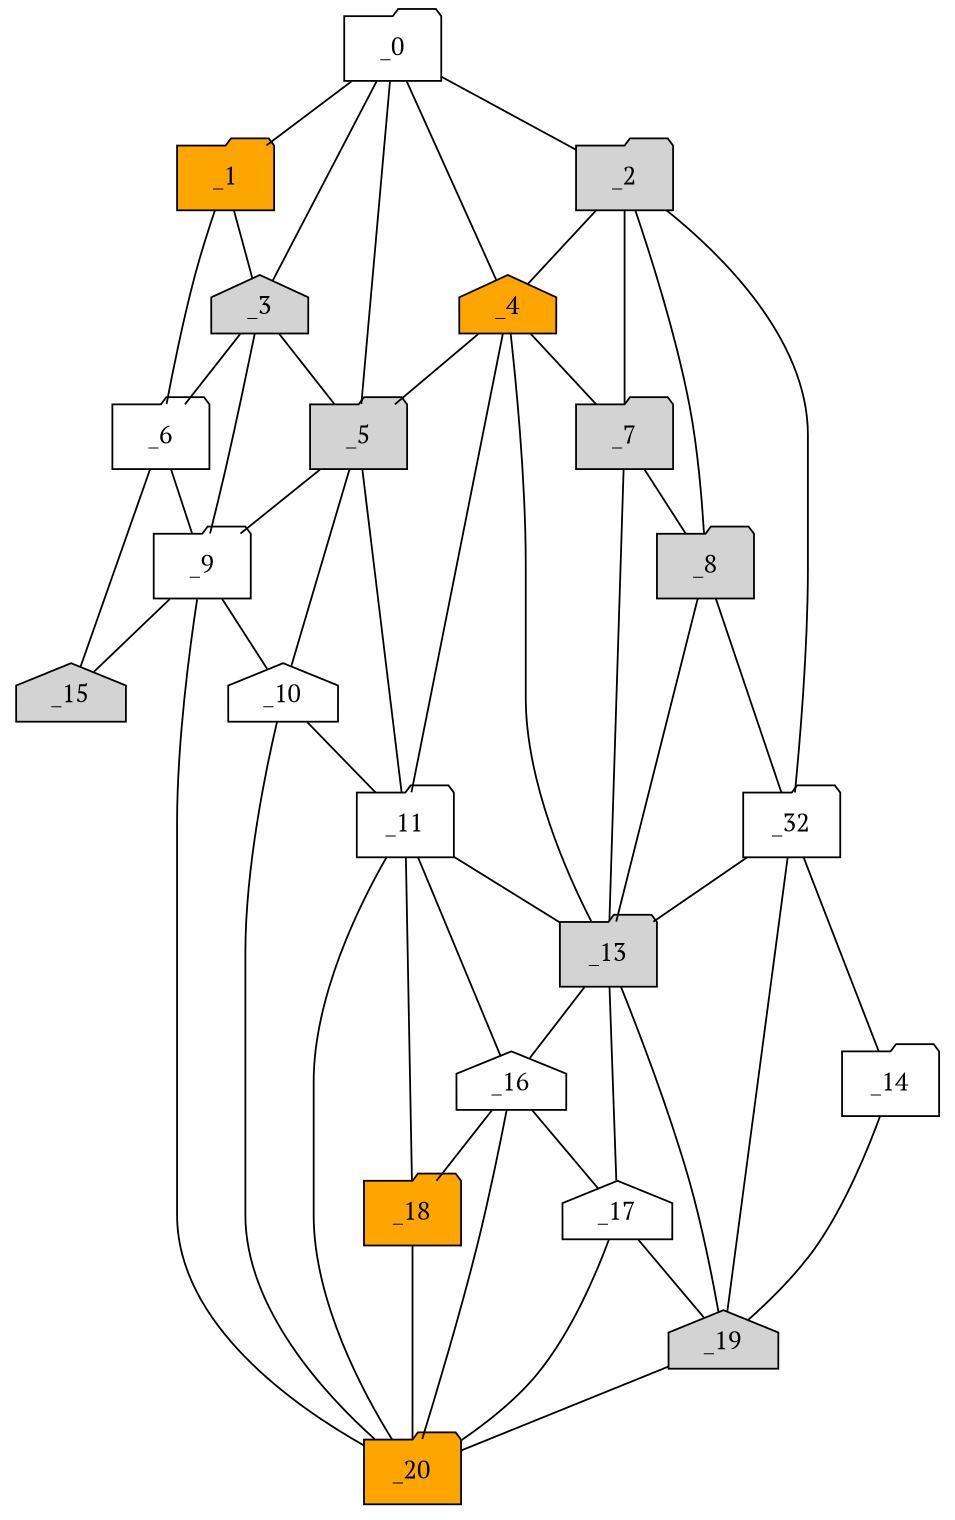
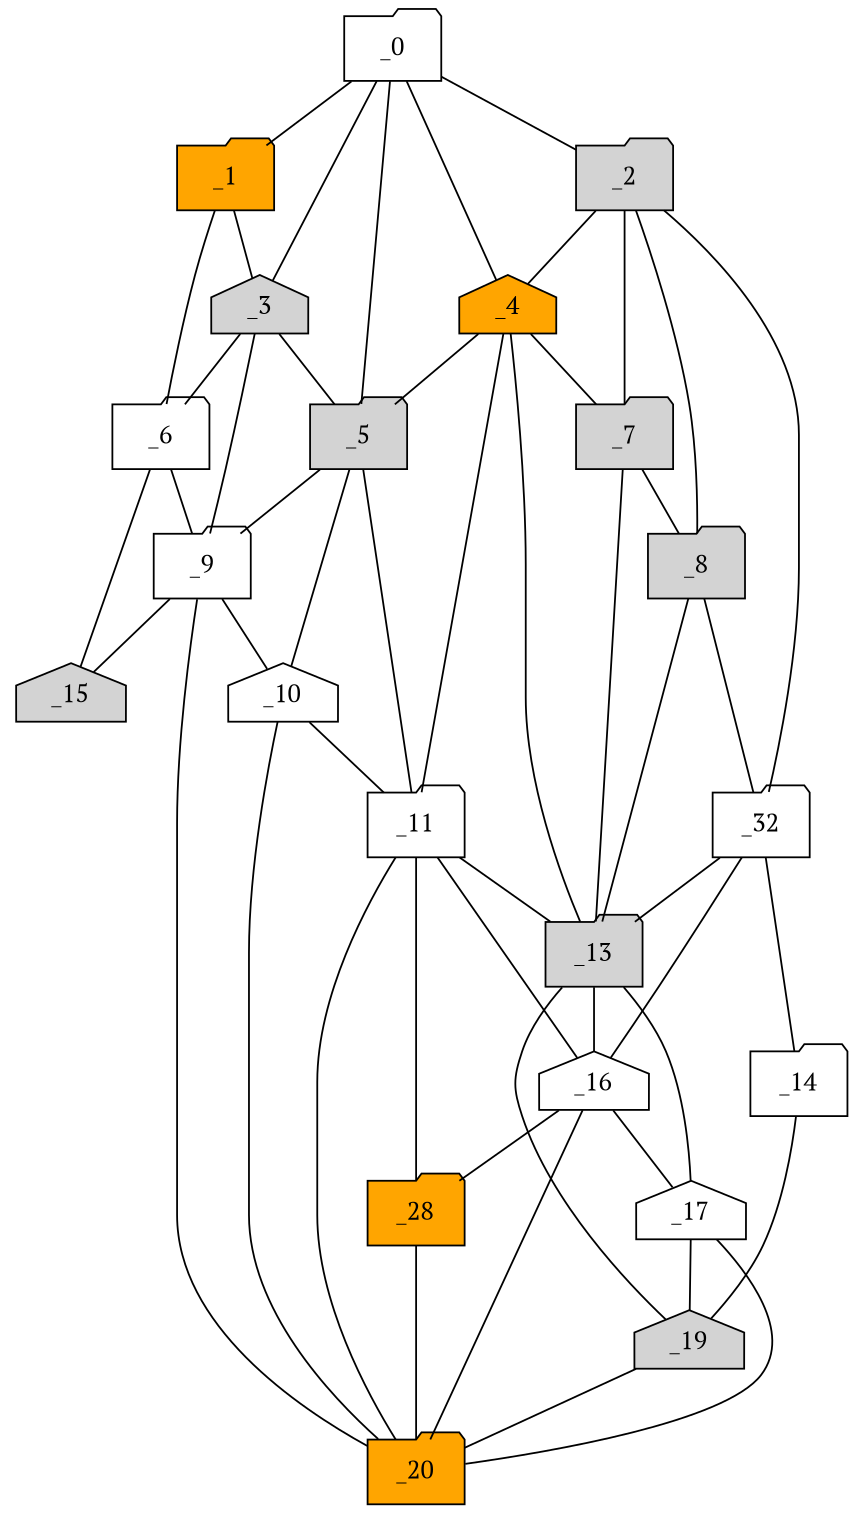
  graph {
    fontname="PT Serif"
    node [fillcolor=white fontname="PT Serif" shape=folder style=filled x=40 y=42]
    edge [fontname="PT Serif" valence=2]
    _0 [x=36 y=38]
    _1 [fillcolor=orange y=3]
    _2 [fillcolor=lightgrey y=117]
    _3 [fillcolor=lightgrey shape=house x=49 y=27]
    _4 [fillcolor=orange shape=house x=49 y=87]
    _5 [fillcolor=lightgrey x=50]
    _6 [x=52 y=4]
    _7 [fillcolor=lightgrey x=52 y=92]
    _8 [fillcolor=lightgrey x=56 y=119]
    n10 [label=_32 x=68 y=124]
    _9 [x=64 y=31]
    _11 [x=65 y=54]
    _13 [fillcolor=lightgrey x=74 y=91]
    _10 [shape=house x=65]
    _15 [fillcolor=lightgrey shape=house x=83 y=10]
    _14 [x=80 y=123]
    _19 [fillcolor=lightgrey shape=house x=86 y=102]
    _20 [fillcolor=orange x=92 y=49]
    _16 [shape=house x=85 y=79]
-   _18 [fillcolor=orange x=86 y=66]
+   _18 [fillcolor=orange x=86 y=66 label=_28]
    _17 [shape=house x=85 y=91]
    _0 -- _1 [valence=1]
    _0 -- _2 [valence=1]
    _0 -- _3
    _0 -- _4
    _0 -- _5
    _1 -- _3 [valence=1]
    _1 -- _6 [valence=1]
    _2 -- _4
    _2 -- _7
    _2 -- _8 [valence=1]
    _2 -- n10 [valence=1]
    _3 -- _5 [valence=1]
    _3 -- _6 [valence=1]
    _3 -- _9
    _4 -- _5 [valence=1]
    _4 -- _7 [valence=1]
    _4 -- _11
    _4 -- _13
    _5 -- _9
    _5 -- _11
    _5 -- _10
    _6 -- _9
    _6 -- _15 [valence=1]
    _7 -- _8 [valence=1]
    _7 -- _13
    _8 -- n10
    _8 -- _13
    n10 -- _13
    n10 -- _14 [valence=1]
-   n10 -- _19
+   n10 -- _16
    _9 -- _10 [valence=1]
    _9 -- _15
    _9 -- _20
    _11 -- _13 [valence=1]
    _11 -- _20
    _11 -- _16
    _11 -- _18
    _13 -- _19 [valence=1]
    _13 -- _16
    _13 -- _17
    _10 -- _11
    _10 -- _20 [valence=1]
    _14 -- _19 [valence=1]
    _19 -- _20 [valence=1]
    _16 -- _20
    _16 -- _18 [valence=1]
    _16 -- _17
    _18 -- _20
    _17 -- _19 [valence=1]
    _17 -- _20 [valence=1]
  }
